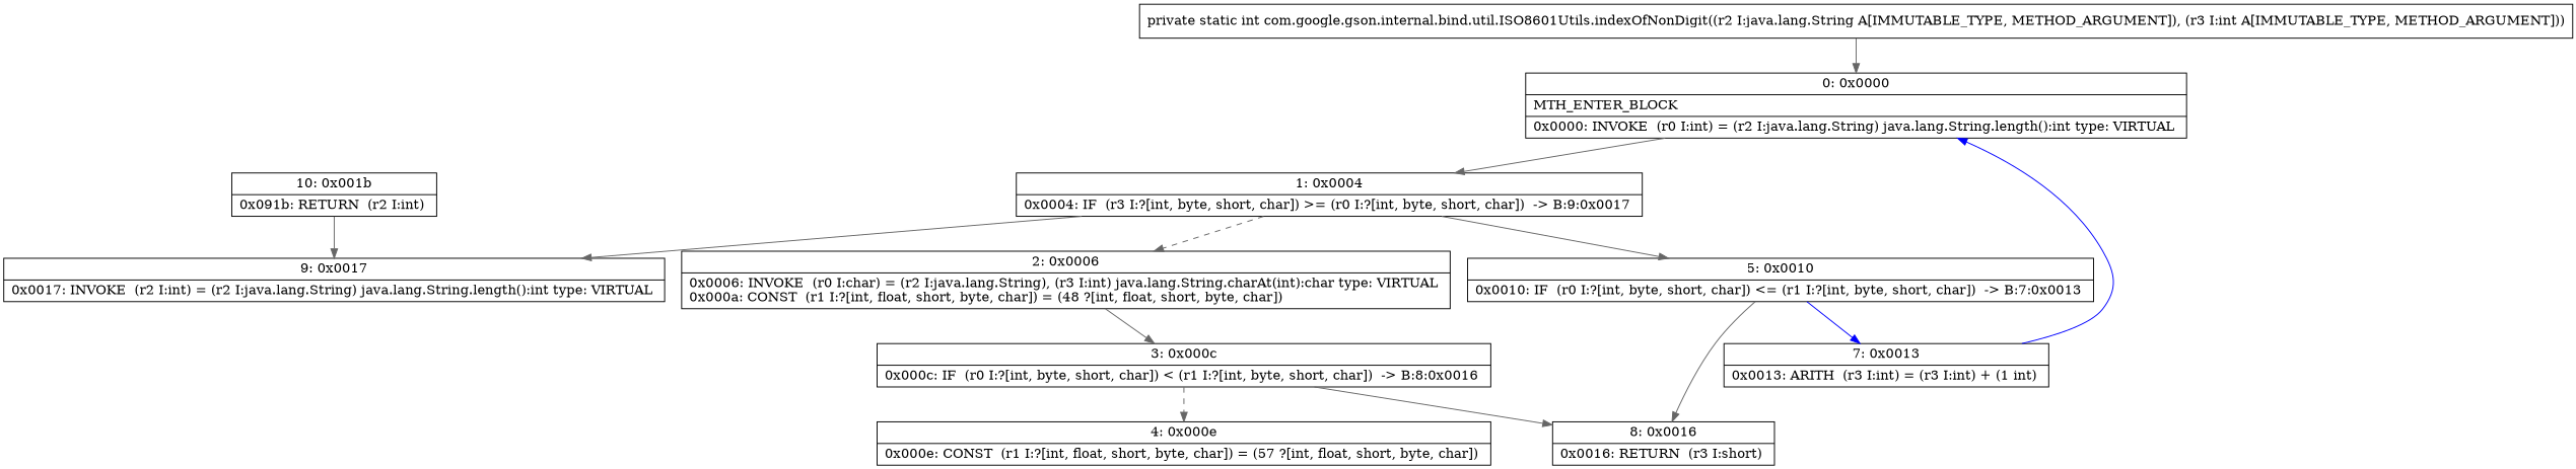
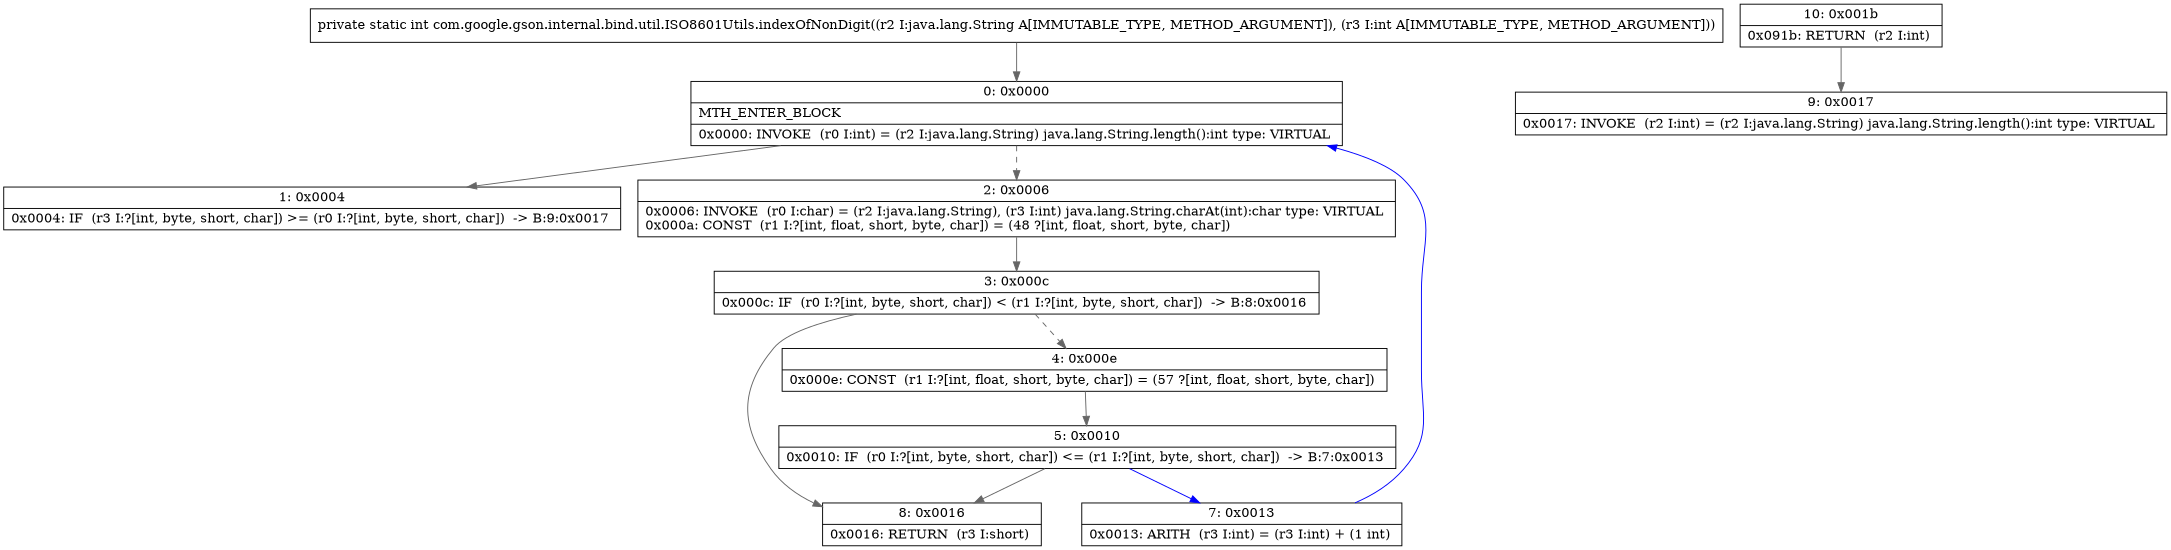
  digraph {
    node [shape=record]
    edge [color=gray40]
    n1 [label="{0\:\ 0x0000|MTH_ENTER_BLOCK\l|0x0000: INVOKE  (r0 I:int) = (r2 I:java.lang.String) java.lang.String.length():int type: VIRTUAL \l}"]
    n2 [label="{1\:\ 0x0004|0x0004: IF  (r3 I:?[int, byte, short, char]) \>= (r0 I:?[int, byte, short, char])  \-\> B:9:0x0017 \l}"]
    n3 [label="{2\:\ 0x0006|0x0006: INVOKE  (r0 I:char) = (r2 I:java.lang.String), (r3 I:int) java.lang.String.charAt(int):char type: VIRTUAL \l0x000a: CONST  (r1 I:?[int, float, short, byte, char]) = (48 ?[int, float, short, byte, char]) \l}"]
    n4 [label="{9\:\ 0x0017|0x0017: INVOKE  (r2 I:int) = (r2 I:java.lang.String) java.lang.String.length():int type: VIRTUAL \l}"]
    n5 [label="{3\:\ 0x000c|0x000c: IF  (r0 I:?[int, byte, short, char]) \< (r1 I:?[int, byte, short, char])  \-\> B:8:0x0016 \l}"]
    n6 [label="{4\:\ 0x000e|0x000e: CONST  (r1 I:?[int, float, short, byte, char]) = (57 ?[int, float, short, byte, char]) \l}"]
    n7 [label="{8\:\ 0x0016|0x0016: RETURN  (r3 I:short) \l}"]
    n8 [label="{5\:\ 0x0010|0x0010: IF  (r0 I:?[int, byte, short, char]) \<= (r1 I:?[int, byte, short, char])  \-\> B:7:0x0013 \l}"]
    n9 [label="{7\:\ 0x0013|0x0013: ARITH  (r3 I:int) = (r3 I:int) + (1 int) \l}"]
    n10 [label="{10\:\ 0x001b|0x091b: RETURN  (r2 I:int) \l}"]
    n11 [label="{private static int com.google.gson.internal.bind.util.ISO8601Utils.indexOfNonDigit((r2 I:java.lang.String A[IMMUTABLE_TYPE, METHOD_ARGUMENT]), (r3 I:int A[IMMUTABLE_TYPE, METHOD_ARGUMENT])) }"]
    n1 -> n2
-   n2 -> n3 [style=dashed]
-   n2 -> n4
+   n1 -> n3 [style=dashed]
    n3 -> n5
    n5 -> n6 [style=dashed]
    n5 -> n7
-   n2 -> n8
+   n6 -> n8
    n8 -> n7 [style=solid]
    n8 -> n9 [color=blue]
    n9 -> n1 [color=blue]
    n10 -> n4
    n11 -> n1
  }
